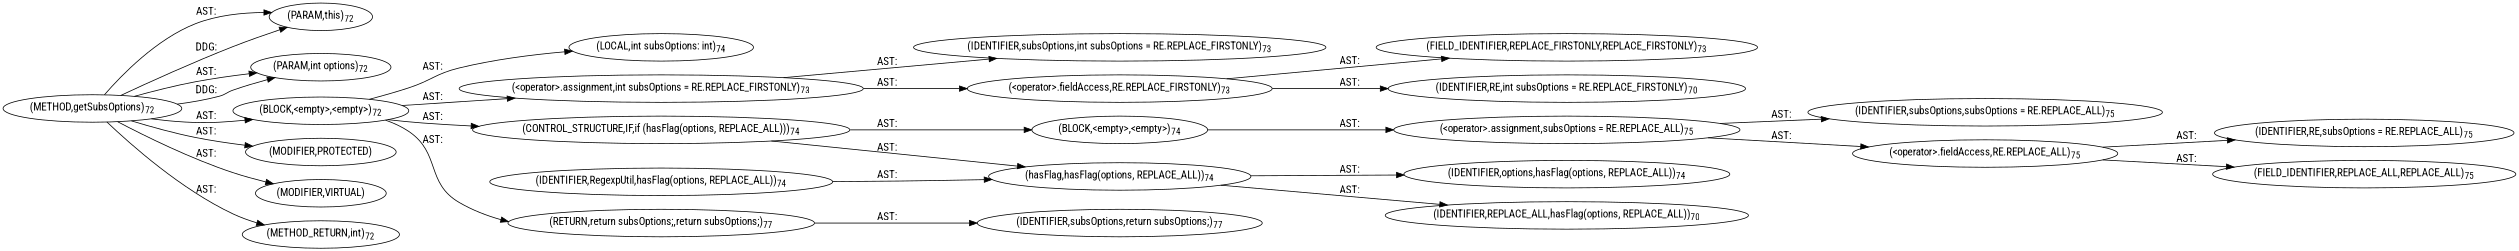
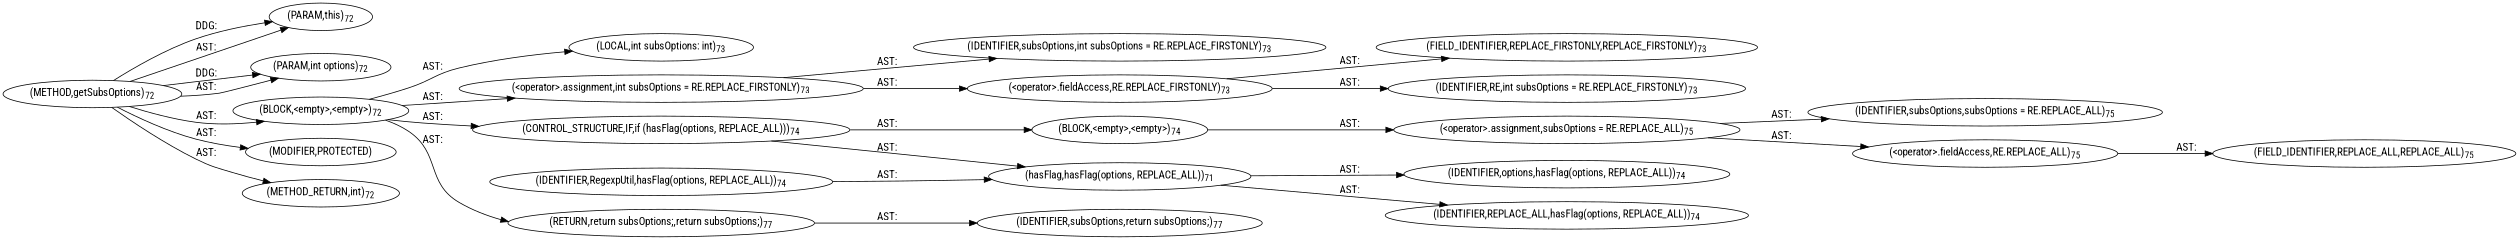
  digraph {
    fontname="Roboto Condensed"
    rankdir=LR
    node [fontname="Roboto Condensed"]
    edge [fontname="Roboto Condensed"]
    n1 [label=<(METHOD,getSubsOptions)<SUB>72</SUB>>]
    n2 [label=<(PARAM,this)<SUB>72</SUB>>]
    n3 [label=<(PARAM,int options)<SUB>72</SUB>>]
    n4 [label=<(BLOCK,&lt;empty&gt;,&lt;empty&gt;)<SUB>72</SUB>>]
    n5 [label=<(MODIFIER,PROTECTED)>]
-   n6 [label=<(MODIFIER,VIRTUAL)>]
    n7 [label=<(METHOD_RETURN,int)<SUB>72</SUB>>]
-   n8 [label=<(LOCAL,int subsOptions: int)<SUB>74</SUB>>]
+   n8 [label=<(LOCAL,int subsOptions: int)<SUB>73</SUB>>]
    n9 [label=<(&lt;operator&gt;.assignment,int subsOptions = RE.REPLACE_FIRSTONLY)<SUB>73</SUB>>]
    n10 [label=<(CONTROL_STRUCTURE,IF,if (hasFlag(options, REPLACE_ALL)))<SUB>74</SUB>>]
    n11 [label=<(RETURN,return subsOptions;,return subsOptions;)<SUB>77</SUB>>]
    n12 [label=<(IDENTIFIER,subsOptions,int subsOptions = RE.REPLACE_FIRSTONLY)<SUB>73</SUB>>]
    n13 [label=<(&lt;operator&gt;.fieldAccess,RE.REPLACE_FIRSTONLY)<SUB>73</SUB>>]
-   n14 [label=<(hasFlag,hasFlag(options, REPLACE_ALL))<SUB>74</SUB>>]
+   n14 [label=<(hasFlag,hasFlag(options, REPLACE_ALL))<SUB>71</SUB>>]
    n15 [label=<(BLOCK,&lt;empty&gt;,&lt;empty&gt;)<SUB>74</SUB>>]
    n16 [label=<(IDENTIFIER,subsOptions,return subsOptions;)<SUB>77</SUB>>]
-   n17 [label=<(IDENTIFIER,RE,int subsOptions = RE.REPLACE_FIRSTONLY)<SUB>70</SUB>>]
+   n17 [label=<(IDENTIFIER,RE,int subsOptions = RE.REPLACE_FIRSTONLY)<SUB>73</SUB>>]
    n18 [label=<(FIELD_IDENTIFIER,REPLACE_FIRSTONLY,REPLACE_FIRSTONLY)<SUB>73</SUB>>]
    n19 [label=<(IDENTIFIER,options,hasFlag(options, REPLACE_ALL))<SUB>74</SUB>>]
-   n20 [label=<(IDENTIFIER,REPLACE_ALL,hasFlag(options, REPLACE_ALL))<SUB>70</SUB>>]
+   n20 [label=<(IDENTIFIER,REPLACE_ALL,hasFlag(options, REPLACE_ALL))<SUB>74</SUB>>]
    n21 [label=<(&lt;operator&gt;.assignment,subsOptions = RE.REPLACE_ALL)<SUB>75</SUB>>]
    n22 [label=<(IDENTIFIER,RegexpUtil,hasFlag(options, REPLACE_ALL))<SUB>74</SUB>>]
    n23 [label=<(IDENTIFIER,subsOptions,subsOptions = RE.REPLACE_ALL)<SUB>75</SUB>>]
    n24 [label=<(&lt;operator&gt;.fieldAccess,RE.REPLACE_ALL)<SUB>75</SUB>>]
-   n25 [label=<(IDENTIFIER,RE,subsOptions = RE.REPLACE_ALL)<SUB>75</SUB>>]
    n26 [label=<(FIELD_IDENTIFIER,REPLACE_ALL,REPLACE_ALL)<SUB>75</SUB>>]
    n1 -> n2 [label="AST: "]
    n1 -> n2 [label="DDG: "]
    n1 -> n3 [label="AST: "]
    n1 -> n3 [label="DDG: "]
    n1 -> n4 [label="AST: "]
    n1 -> n5 [label="AST: "]
-   n1 -> n6 [label="AST: "]
    n1 -> n7 [label="AST: "]
    n4 -> n8 [label="AST: "]
    n4 -> n9 [label="AST: "]
    n4 -> n10 [label="AST: "]
    n4 -> n11 [label="AST: "]
    n9 -> n12 [label="AST: "]
    n9 -> n13 [label="AST: "]
    n10 -> n14 [label="AST: "]
    n10 -> n15 [label="AST: "]
    n11 -> n16 [label="AST: "]
    n13 -> n17 [label="AST: "]
    n13 -> n18 [label="AST: "]
    n14 -> n19 [label="AST: "]
    n14 -> n20 [label="AST: "]
    n15 -> n21 [label="AST: "]
    n21 -> n23 [label="AST: "]
    n21 -> n24 [label="AST: "]
    n22 -> n14 [label="AST: "]
-   n24 -> n25 [label="AST: "]
    n24 -> n26 [label="AST: "]
  }
